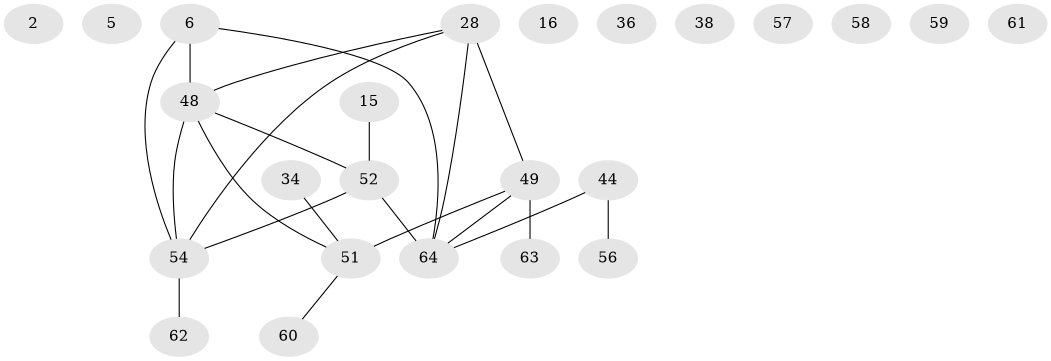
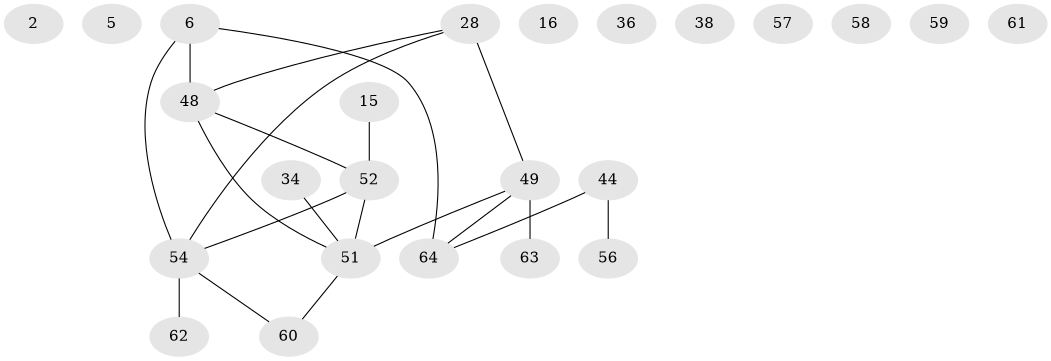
  graph {
    node [color=gray90 style=filled]
    2
    5
    48 [super="+14+23+46+45+39+25+32"]
    52 [super="+7"]
    51 [super="+27"]
    6
    54 [super="+4+43"]
    64 [super="+37+47+42+35"]
    60 [super="+29+20+53"]
    62 [super="+55+22+50"]
    15
    16
    28
    49 [super="+41"]
    63
    34
    36
    38
    44
    56
    57
    58
    59
    61 [super="+13"]
    48 -- 52
    48 -- 51 [weight=2]
    52 -- 54
-   52 -- 64 [weight=3]
+   52 -- 51 [weight=3]
    51 -- 60
    6 -- 48 [weight=2]
    6 -- 54 [weight=2]
    6 -- 64 [weight=3]
-   54 -- 48
+   54 -- 60
    54 -- 62
    15 -- 52
    28 -- 48
    28 -- 54
-   28 -- 64
    28 -- 49 [weight=2]
    49 -- 51 [weight=2]
    49 -- 64
    49 -- 63 [weight=2]
    34 -- 51
    44 -- 64
    44 -- 56
  }
